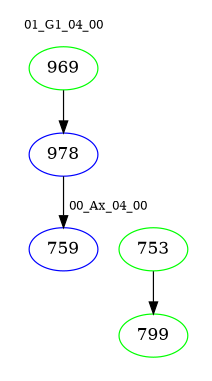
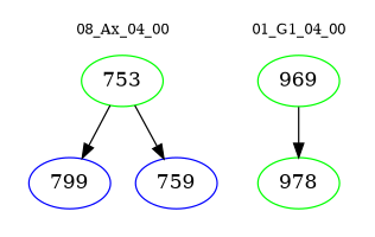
  digraph {
    node [color=blue]
    edge [color=black]
    n1 [color=green label=753]
-   n2 [color=green label=799]
+   n2 [label=799]
    n3 [label=759]
    n4 [color=green label=969]
-   n5 [label=978]
+   n5 [color=green label=978]
    subgraph cluster_1 {
      color=white
      fontsize=10
-     label="00_Ax_04_00"
+     label="08_Ax_04_00"
      n1
      n2
      n3
    }
    subgraph cluster_2 {
      color=white
      fontsize=10
      label="01_G1_04_00"
      n4
      n5
    }
    n1 -> n2
-   n5 -> n3
+   n1 -> n3
    n4 -> n5
  }
